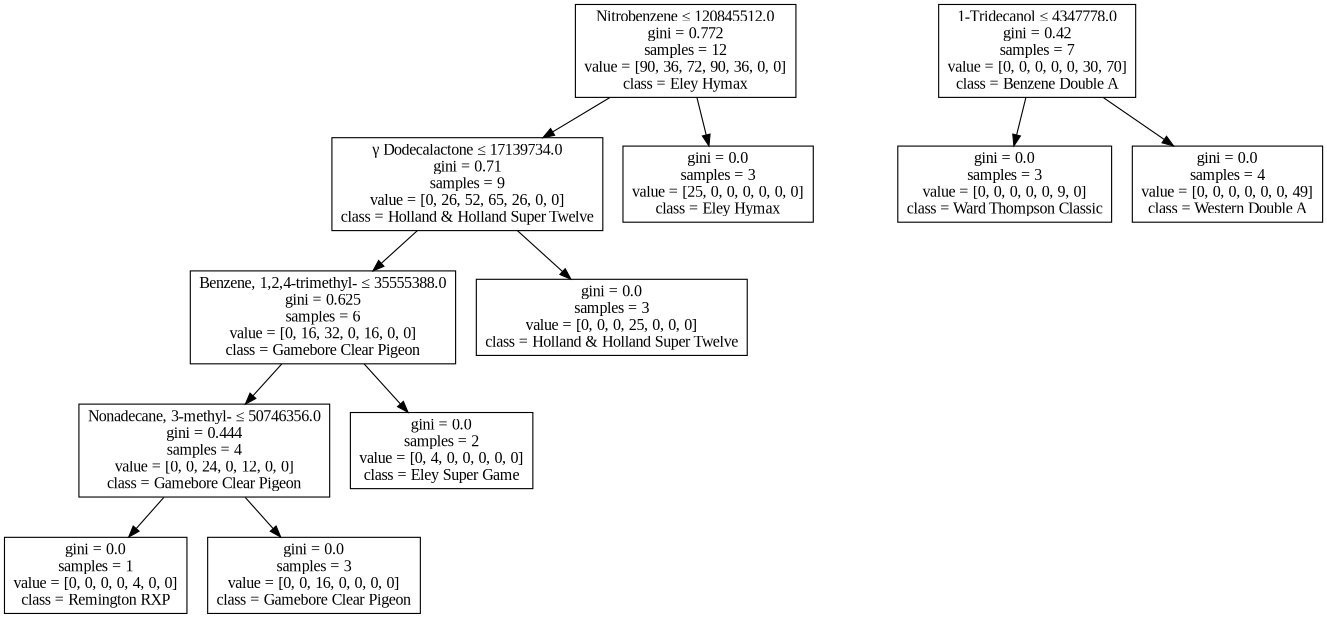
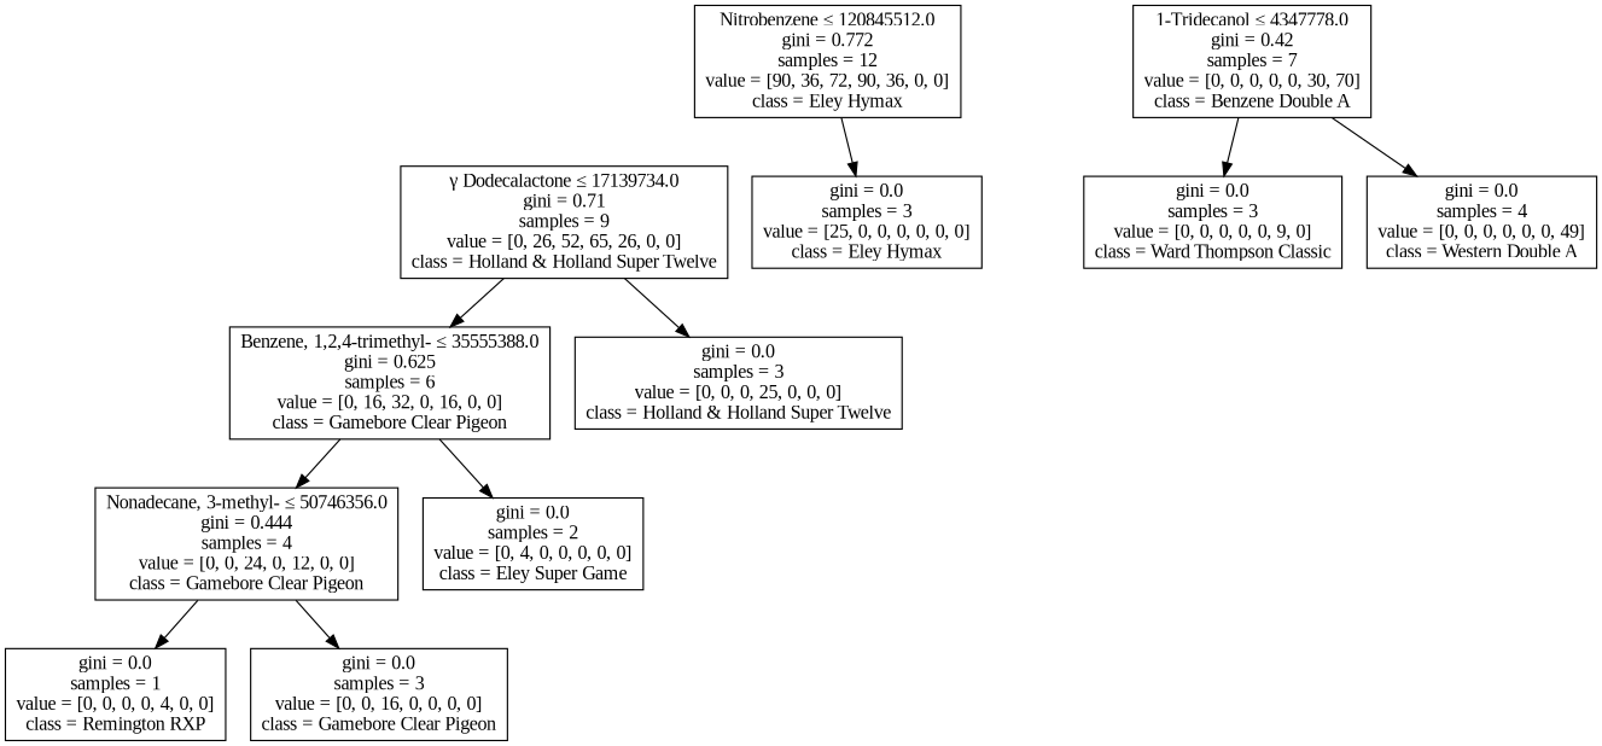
  digraph {
    fontname="Liberation Serif"
    node [fontname="Liberation Serif" shape=box]
    edge [fontname="Liberation Serif"]
    n1 [label=<Nitrobenzene &le; 120845512.0<br/>gini = 0.772<br/>samples = 12<br/>value = [90, 36, 72, 90, 36, 0, 0]<br/>class = Eley Hymax>]
    n2 [label=<γ Dodecalactone &le; 17139734.0<br/>gini = 0.71<br/>samples = 9<br/>value = [0, 26, 52, 65, 26, 0, 0]<br/>class = Holland &amp; Holland Super Twelve>]
    n3 [label=<gini = 0.0<br/>samples = 3<br/>value = [25, 0, 0, 0, 0, 0, 0]<br/>class = Eley Hymax>]
    n4 [label=<1-Tridecanol &le; 4347778.0<br/>gini = 0.42<br/>samples = 7<br/>value = [0, 0, 0, 0, 0, 30, 70]<br/>class = Benzene Double A>]
    n5 [label=<gini = 0.0<br/>samples = 3<br/>value = [0, 0, 0, 0, 0, 9, 0]<br/>class = Ward Thompson Classic>]
    n6 [label=<gini = 0.0<br/>samples = 4<br/>value = [0, 0, 0, 0, 0, 0, 49]<br/>class = Western Double A>]
    n7 [label=<Benzene, 1,2,4-trimethyl- &le; 35555388.0<br/>gini = 0.625<br/>samples = 6<br/>value = [0, 16, 32, 0, 16, 0, 0]<br/>class = Gamebore Clear Pigeon>]
    n8 [label=<gini = 0.0<br/>samples = 3<br/>value = [0, 0, 0, 25, 0, 0, 0]<br/>class = Holland &amp; Holland Super Twelve>]
    n9 [label=<Nonadecane, 3-methyl- &le; 50746356.0<br/>gini = 0.444<br/>samples = 4<br/>value = [0, 0, 24, 0, 12, 0, 0]<br/>class = Gamebore Clear Pigeon>]
    n10 [label=<gini = 0.0<br/>samples = 2<br/>value = [0, 4, 0, 0, 0, 0, 0]<br/>class = Eley Super Game>]
    n11 [label=<gini = 0.0<br/>samples = 1<br/>value = [0, 0, 0, 0, 4, 0, 0]<br/>class = Remington RXP>]
    n12 [label=<gini = 0.0<br/>samples = 3<br/>value = [0, 0, 16, 0, 0, 0, 0]<br/>class = Gamebore Clear Pigeon>]
-   n1 -> n2
    n1 -> n3
    n2 -> n7
    n2 -> n8
    n4 -> n5
    n4 -> n6
    n7 -> n9
    n7 -> n10
    n9 -> n11
    n9 -> n12
  }
